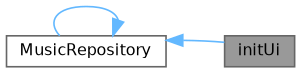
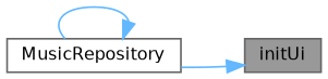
  digraph {
    rankdir=RL
    node [fontname=Helvetica fontsize=10 shape=box style=filled]
    edge [color=steelblue1 dir=back fontname=Helvetica fontsize=10 labelfontname=Helvetica labelfontsize=10 style=solid]
    n1 [color=gray40 fillcolor=grey60 fontcolor=black height=0.2 label=initUi width=0.4]
    n2 [color=grey40 fillcolor=white height=0.2 label=MusicRepository width=0.4]
-   n2 -> n1
+   n1 -> n2
    n2 -> n2
  }
